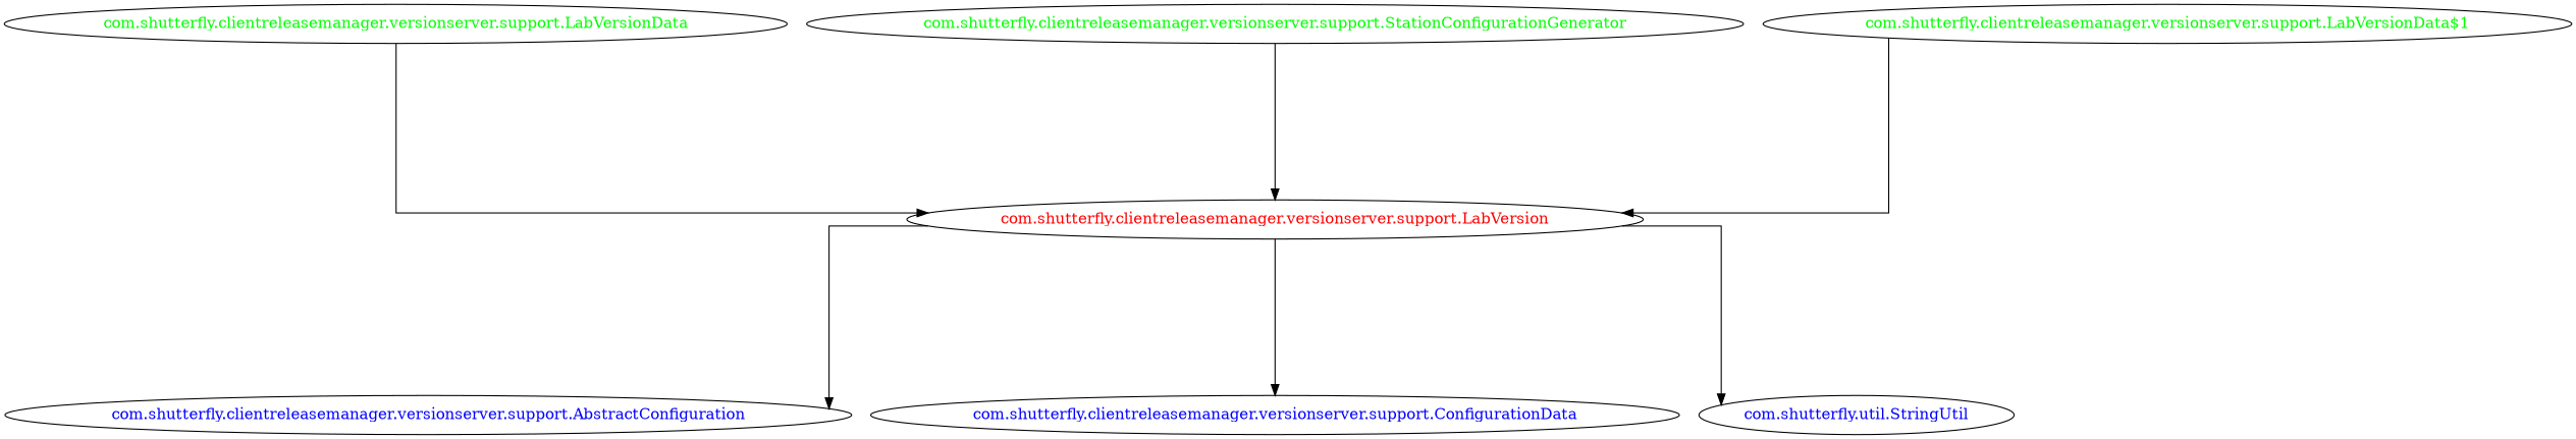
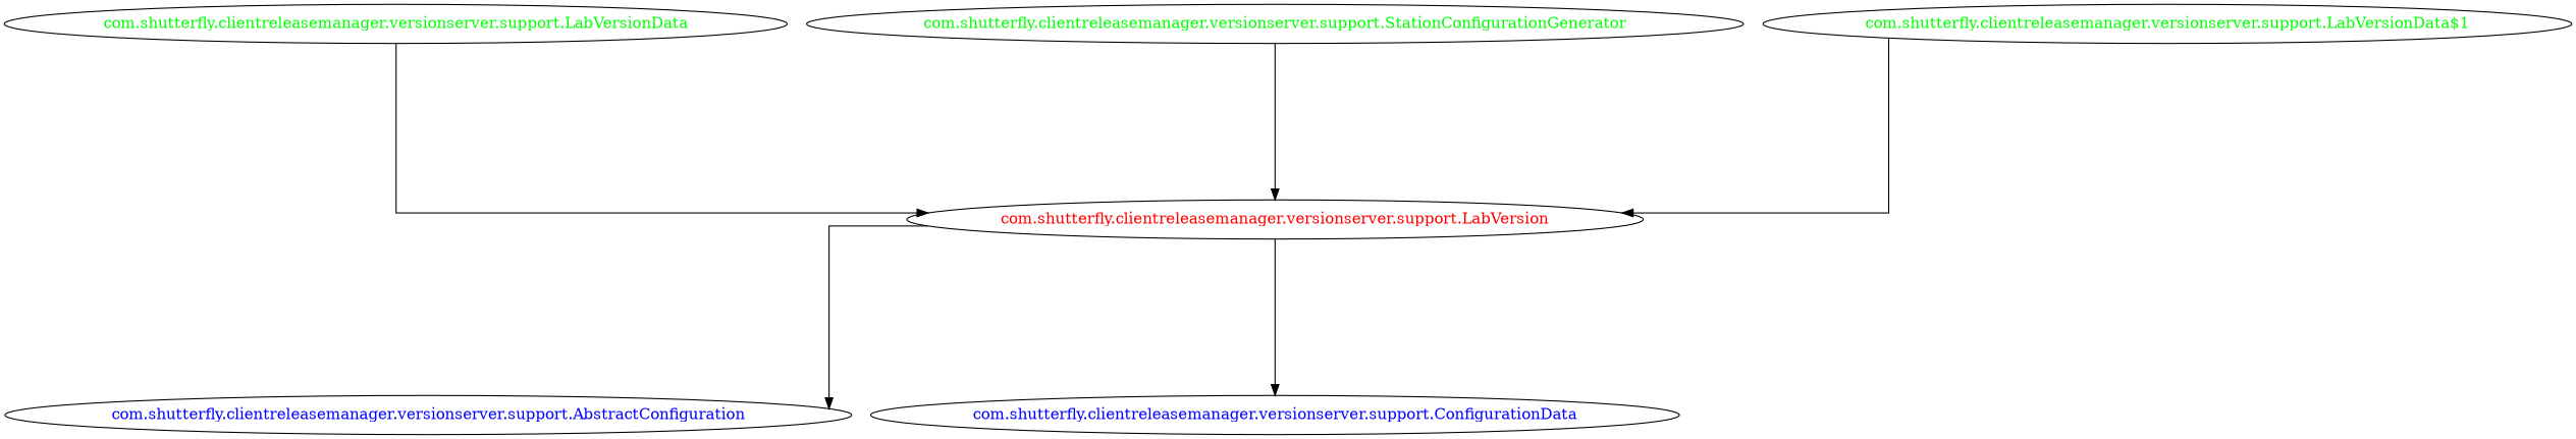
  digraph {
    concentrate=true
    rankdir=TB
    ranksep=2.0
    splines=ortho
    node [fontcolor=blue]
    "com.shutterfly.clientreleasemanager.versionserver.support.LabVersion" [fontcolor=red]
    "com.shutterfly.clientreleasemanager.versionserver.support.AbstractConfiguration"
    "com.shutterfly.clientreleasemanager.versionserver.support.ConfigurationData"
-   "com.shutterfly.util.StringUtil"
    "com.shutterfly.clientreleasemanager.versionserver.support.LabVersionData" [fontcolor=green]
    "com.shutterfly.clientreleasemanager.versionserver.support.StationConfigurationGenerator" [fontcolor=green]
    "com.shutterfly.clientreleasemanager.versionserver.support.LabVersionData$1" [fontcolor=green]
    "com.shutterfly.clientreleasemanager.versionserver.support.LabVersion" -> "com.shutterfly.clientreleasemanager.versionserver.support.AbstractConfiguration"
    "com.shutterfly.clientreleasemanager.versionserver.support.LabVersion" -> "com.shutterfly.clientreleasemanager.versionserver.support.ConfigurationData"
-   "com.shutterfly.clientreleasemanager.versionserver.support.LabVersion" -> "com.shutterfly.util.StringUtil"
    "com.shutterfly.clientreleasemanager.versionserver.support.LabVersionData" -> "com.shutterfly.clientreleasemanager.versionserver.support.LabVersion"
    "com.shutterfly.clientreleasemanager.versionserver.support.StationConfigurationGenerator" -> "com.shutterfly.clientreleasemanager.versionserver.support.LabVersion"
    "com.shutterfly.clientreleasemanager.versionserver.support.LabVersionData$1" -> "com.shutterfly.clientreleasemanager.versionserver.support.LabVersion"
  }
